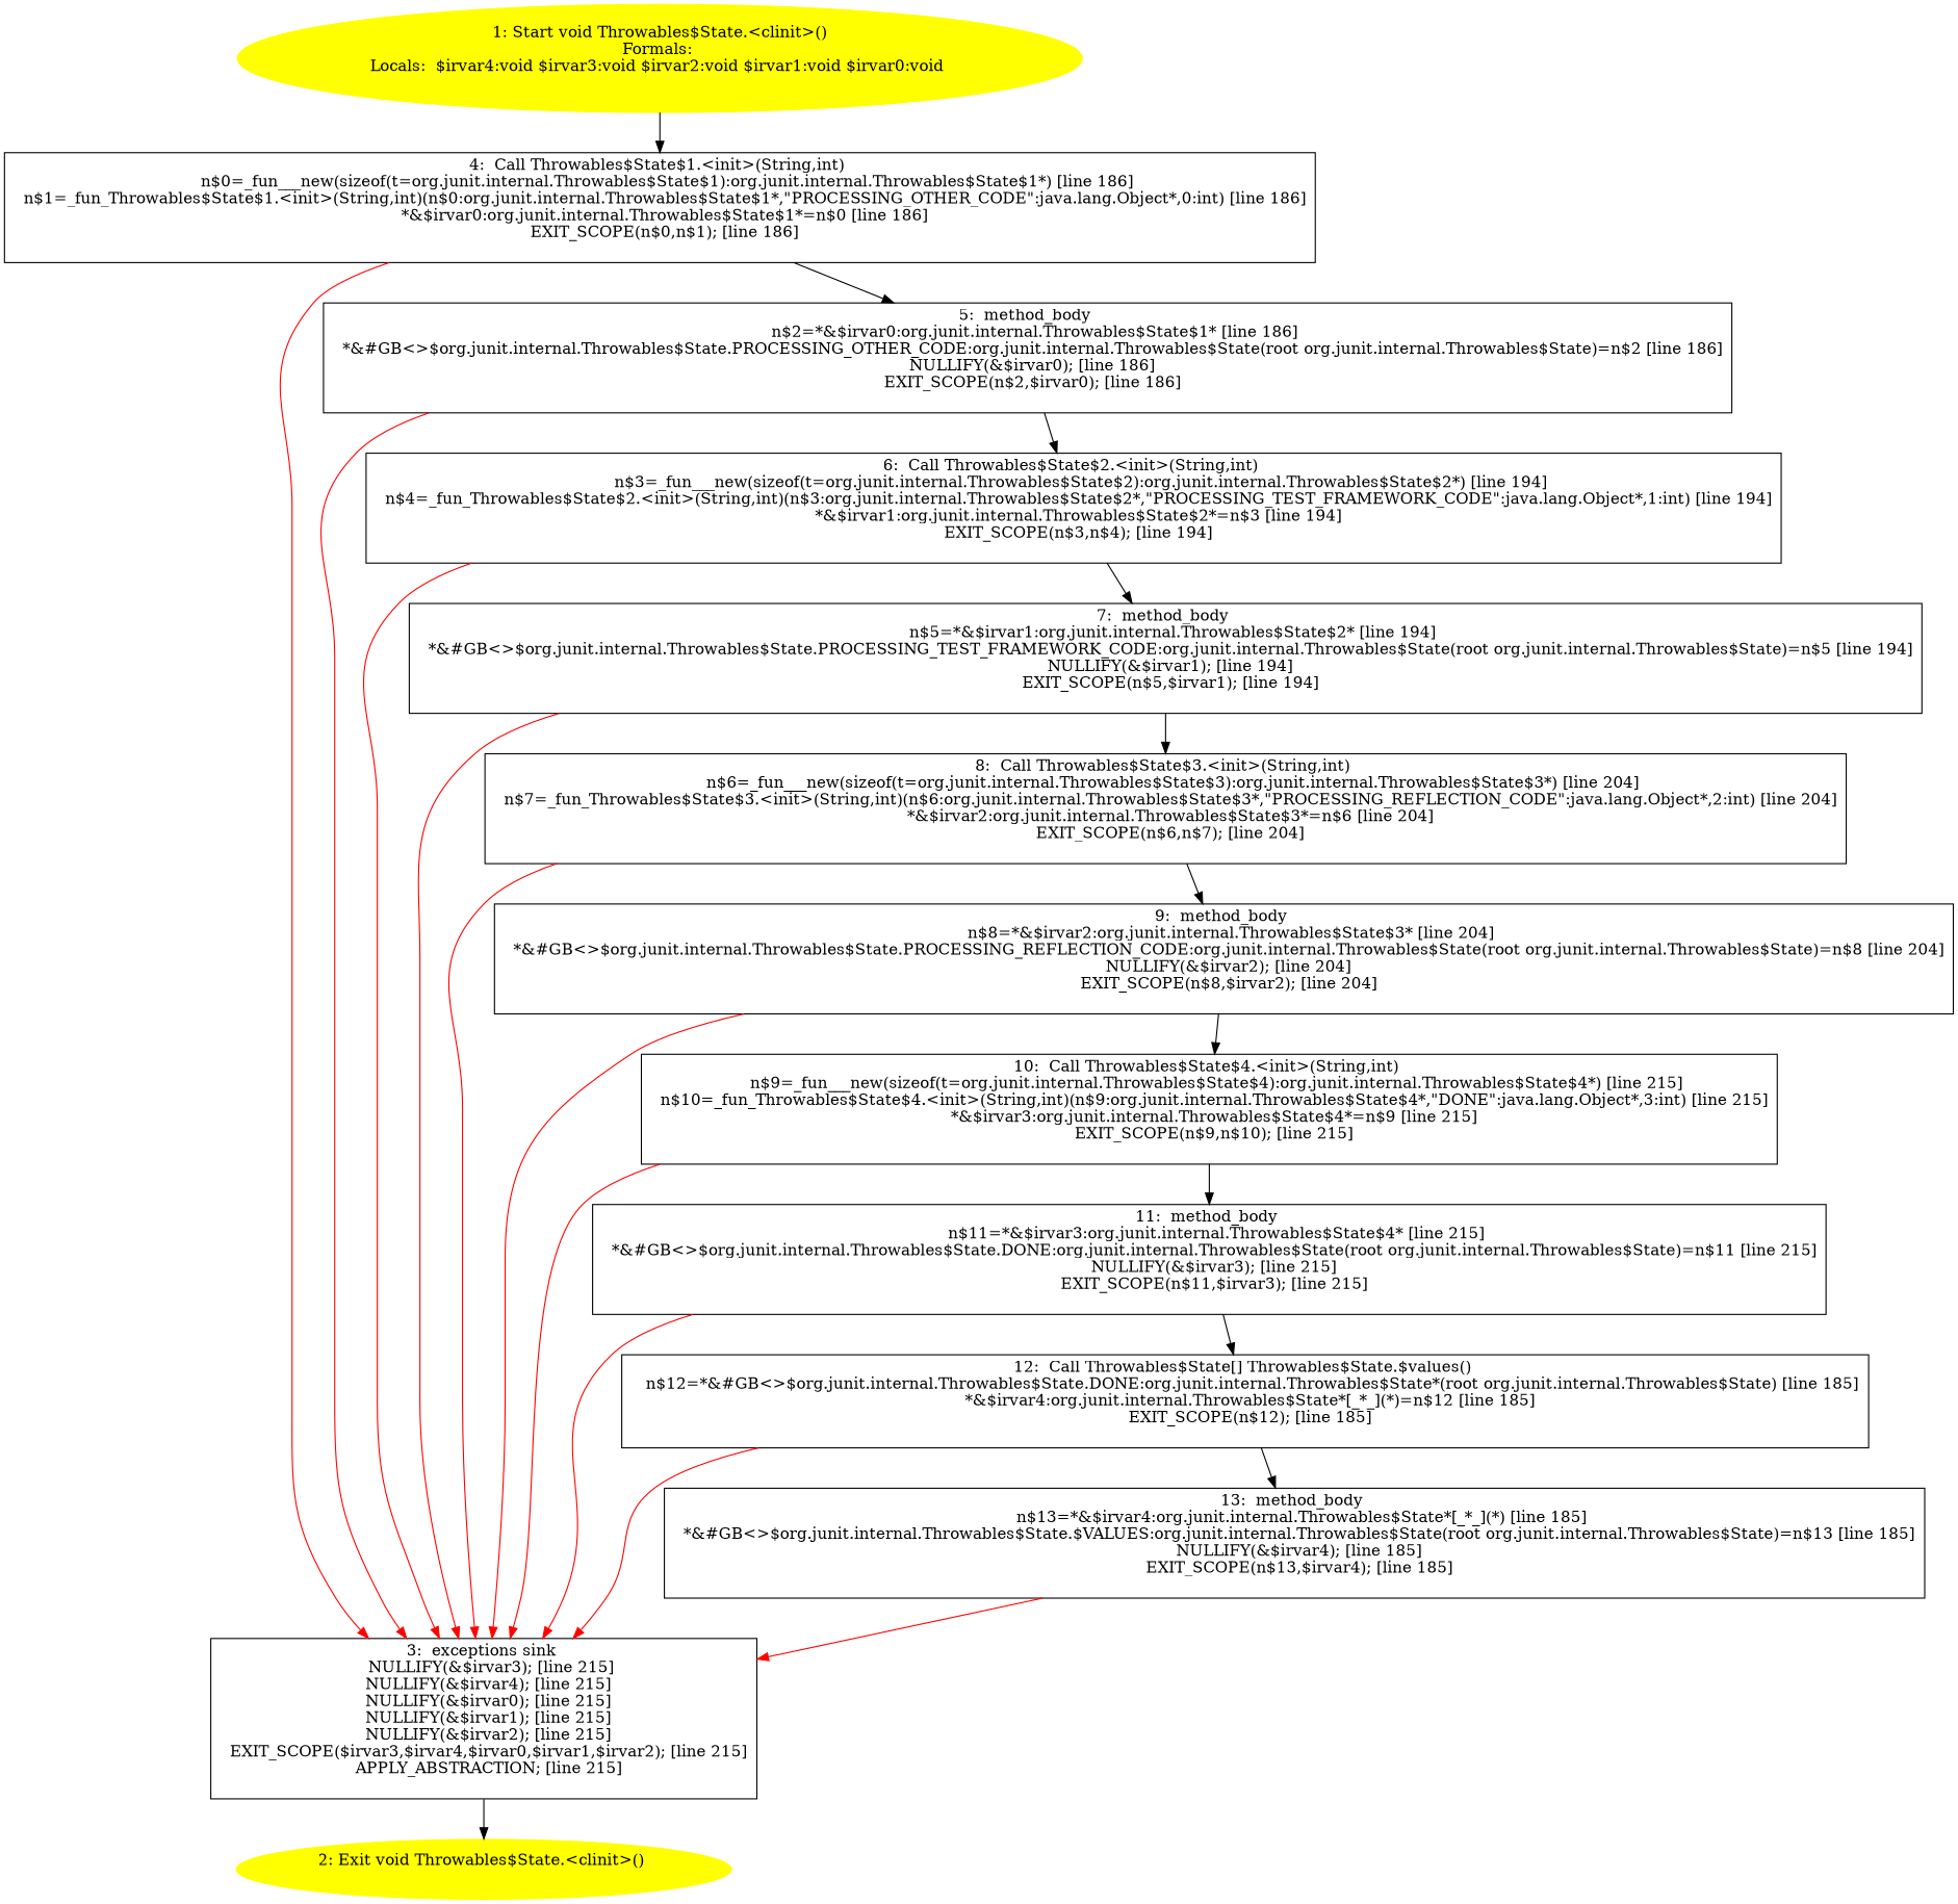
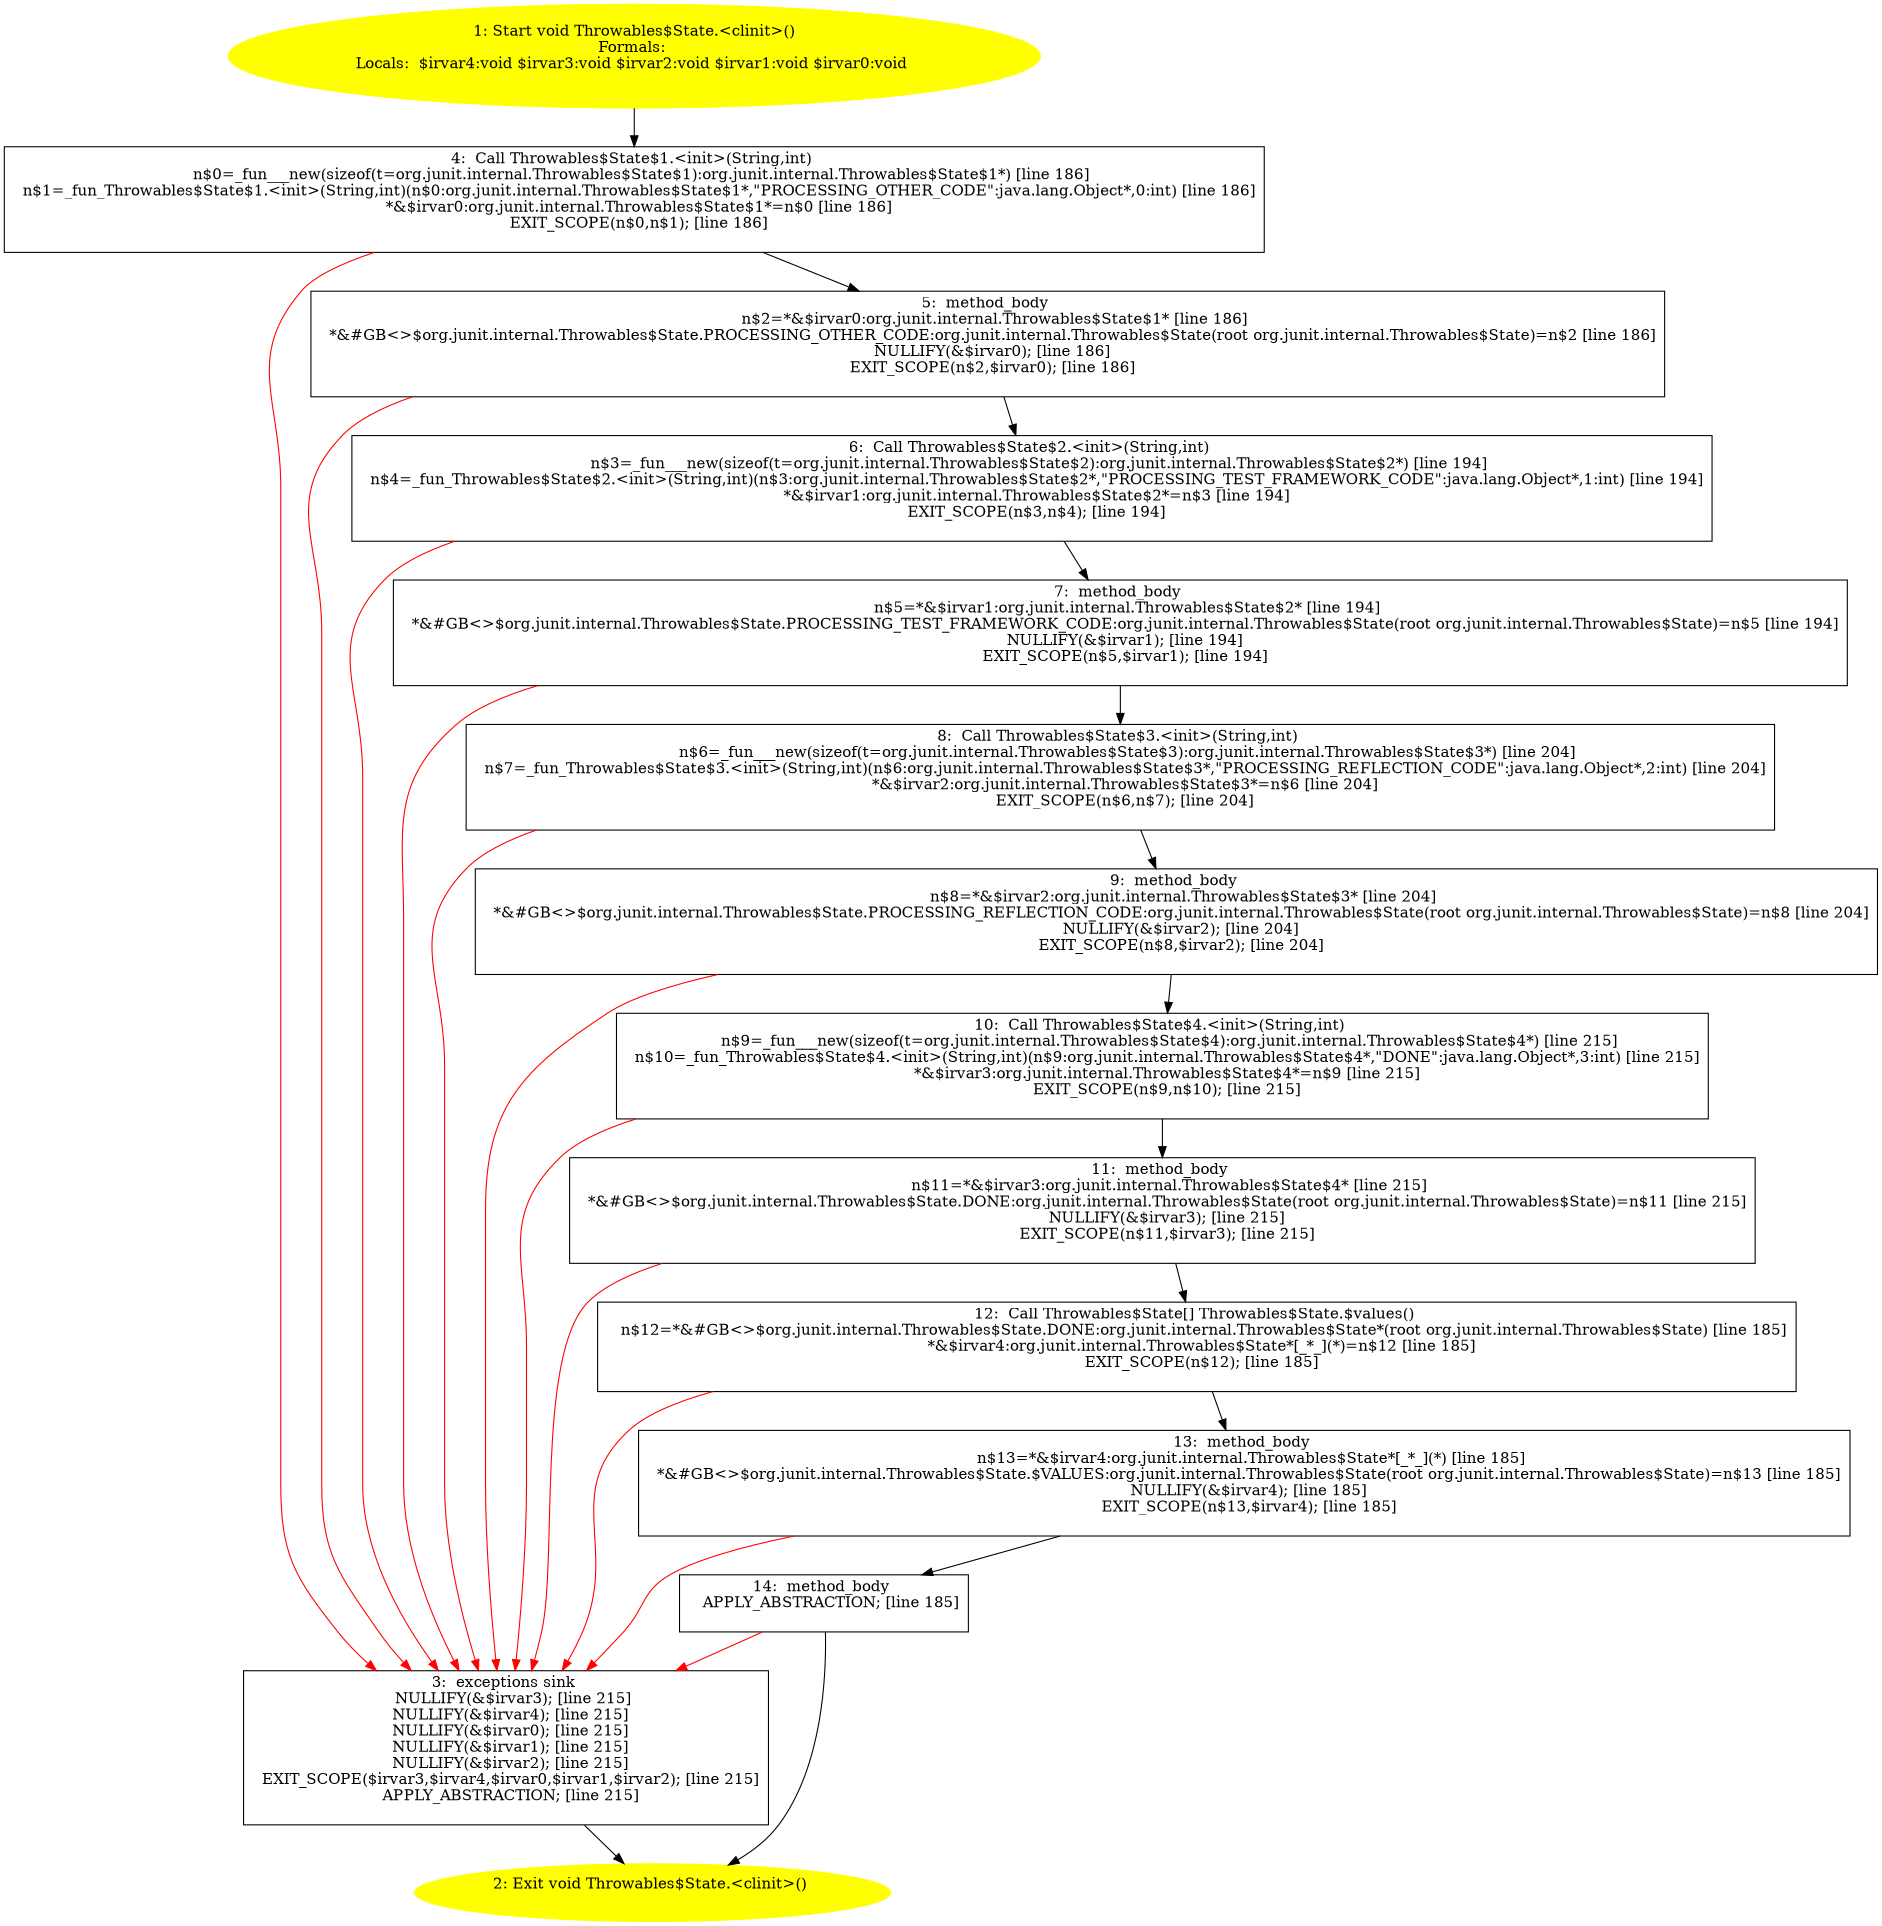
  digraph {
    node [shape=box]
    n1 [color=yellow label="1: Start void Throwables$State.<clinit>()\nFormals: \nLocals:  $irvar4:void $irvar3:void $irvar2:void $irvar1:void $irvar0:void \n  " style=filled shape=""]
    n2 [label="4:  Call Throwables$State$1.<init>(String,int) \n   n$0=_fun___new(sizeof(t=org.junit.internal.Throwables$State$1):org.junit.internal.Throwables$State$1*) [line 186]\n  n$1=_fun_Throwables$State$1.<init>(String,int)(n$0:org.junit.internal.Throwables$State$1*,\"PROCESSING_OTHER_CODE\":java.lang.Object*,0:int) [line 186]\n  *&$irvar0:org.junit.internal.Throwables$State$1*=n$0 [line 186]\n  EXIT_SCOPE(n$0,n$1); [line 186]\n "]
    n3 [label="3:  exceptions sink \n   NULLIFY(&$irvar3); [line 215]\n  NULLIFY(&$irvar4); [line 215]\n  NULLIFY(&$irvar0); [line 215]\n  NULLIFY(&$irvar1); [line 215]\n  NULLIFY(&$irvar2); [line 215]\n  EXIT_SCOPE($irvar3,$irvar4,$irvar0,$irvar1,$irvar2); [line 215]\n  APPLY_ABSTRACTION; [line 215]\n "]
    n4 [label="5:  method_body \n   n$2=*&$irvar0:org.junit.internal.Throwables$State$1* [line 186]\n  *&#GB<>$org.junit.internal.Throwables$State.PROCESSING_OTHER_CODE:org.junit.internal.Throwables$State(root org.junit.internal.Throwables$State)=n$2 [line 186]\n  NULLIFY(&$irvar0); [line 186]\n  EXIT_SCOPE(n$2,$irvar0); [line 186]\n "]
    n5 [color=yellow label="2: Exit void Throwables$State.<clinit>() \n  " style=filled shape=""]
    n6 [label="6:  Call Throwables$State$2.<init>(String,int) \n   n$3=_fun___new(sizeof(t=org.junit.internal.Throwables$State$2):org.junit.internal.Throwables$State$2*) [line 194]\n  n$4=_fun_Throwables$State$2.<init>(String,int)(n$3:org.junit.internal.Throwables$State$2*,\"PROCESSING_TEST_FRAMEWORK_CODE\":java.lang.Object*,1:int) [line 194]\n  *&$irvar1:org.junit.internal.Throwables$State$2*=n$3 [line 194]\n  EXIT_SCOPE(n$3,n$4); [line 194]\n "]
    n7 [label="7:  method_body \n   n$5=*&$irvar1:org.junit.internal.Throwables$State$2* [line 194]\n  *&#GB<>$org.junit.internal.Throwables$State.PROCESSING_TEST_FRAMEWORK_CODE:org.junit.internal.Throwables$State(root org.junit.internal.Throwables$State)=n$5 [line 194]\n  NULLIFY(&$irvar1); [line 194]\n  EXIT_SCOPE(n$5,$irvar1); [line 194]\n "]
    n8 [label="8:  Call Throwables$State$3.<init>(String,int) \n   n$6=_fun___new(sizeof(t=org.junit.internal.Throwables$State$3):org.junit.internal.Throwables$State$3*) [line 204]\n  n$7=_fun_Throwables$State$3.<init>(String,int)(n$6:org.junit.internal.Throwables$State$3*,\"PROCESSING_REFLECTION_CODE\":java.lang.Object*,2:int) [line 204]\n  *&$irvar2:org.junit.internal.Throwables$State$3*=n$6 [line 204]\n  EXIT_SCOPE(n$6,n$7); [line 204]\n "]
    n9 [label="9:  method_body \n   n$8=*&$irvar2:org.junit.internal.Throwables$State$3* [line 204]\n  *&#GB<>$org.junit.internal.Throwables$State.PROCESSING_REFLECTION_CODE:org.junit.internal.Throwables$State(root org.junit.internal.Throwables$State)=n$8 [line 204]\n  NULLIFY(&$irvar2); [line 204]\n  EXIT_SCOPE(n$8,$irvar2); [line 204]\n "]
    n10 [label="10:  Call Throwables$State$4.<init>(String,int) \n   n$9=_fun___new(sizeof(t=org.junit.internal.Throwables$State$4):org.junit.internal.Throwables$State$4*) [line 215]\n  n$10=_fun_Throwables$State$4.<init>(String,int)(n$9:org.junit.internal.Throwables$State$4*,\"DONE\":java.lang.Object*,3:int) [line 215]\n  *&$irvar3:org.junit.internal.Throwables$State$4*=n$9 [line 215]\n  EXIT_SCOPE(n$9,n$10); [line 215]\n "]
    n11 [label="11:  method_body \n   n$11=*&$irvar3:org.junit.internal.Throwables$State$4* [line 215]\n  *&#GB<>$org.junit.internal.Throwables$State.DONE:org.junit.internal.Throwables$State(root org.junit.internal.Throwables$State)=n$11 [line 215]\n  NULLIFY(&$irvar3); [line 215]\n  EXIT_SCOPE(n$11,$irvar3); [line 215]\n "]
    n12 [label="12:  Call Throwables$State[] Throwables$State.$values() \n   n$12=*&#GB<>$org.junit.internal.Throwables$State.DONE:org.junit.internal.Throwables$State*(root org.junit.internal.Throwables$State) [line 185]\n  *&$irvar4:org.junit.internal.Throwables$State*[_*_](*)=n$12 [line 185]\n  EXIT_SCOPE(n$12); [line 185]\n "]
    n13 [label="13:  method_body \n   n$13=*&$irvar4:org.junit.internal.Throwables$State*[_*_](*) [line 185]\n  *&#GB<>$org.junit.internal.Throwables$State.$VALUES:org.junit.internal.Throwables$State(root org.junit.internal.Throwables$State)=n$13 [line 185]\n  NULLIFY(&$irvar4); [line 185]\n  EXIT_SCOPE(n$13,$irvar4); [line 185]\n "]
+   n14 [label="14:  method_body \n   APPLY_ABSTRACTION; [line 185]\n "]
    n1 -> n2
    n2 -> n3 [color=red]
    n2 -> n4
    n3 -> n5
    n4 -> n3 [color=red]
    n4 -> n6
    n6 -> n3 [color=red]
    n6 -> n7
    n7 -> n3 [color=red]
    n7 -> n8
    n8 -> n3 [color=red]
    n8 -> n9
    n9 -> n3 [color=red]
    n9 -> n10
    n10 -> n3 [color=red]
    n10 -> n11
    n11 -> n3 [color=red]
    n11 -> n12
    n12 -> n3 [color=red]
    n12 -> n13
    n13 -> n3 [color=red]
+   n13 -> n14
+   n14 -> n3 [color=red]
+   n14 -> n5
  }
